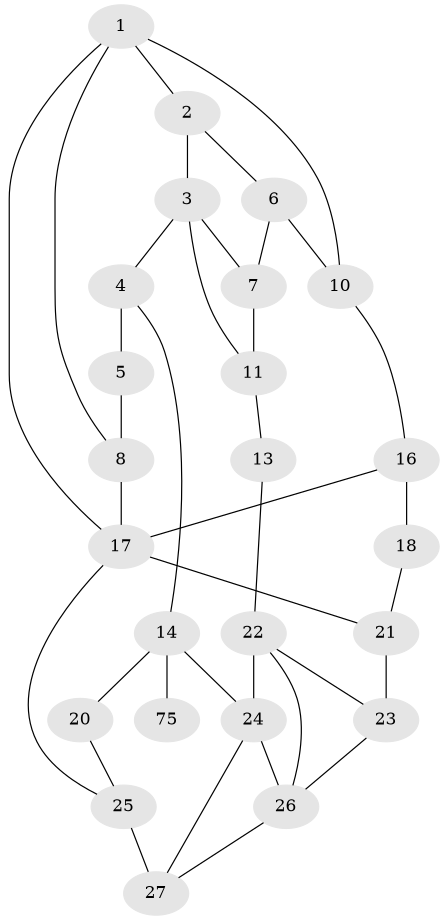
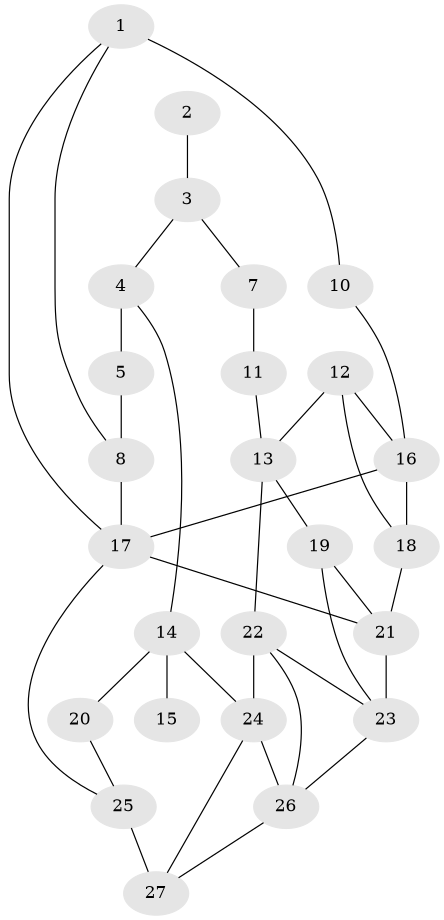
  graph {
    node [color=gray90 style=filled]
    edge [weight=1.0]
    1
    2
    8
    10
    17
    3
-   6
    16
    21
    25
    4
    7
    11
    5
    14
    13
-   15 [label=75]
+   15
    20
    24
+   12
    18
+   19
    22
    23
    26
    27
-   1 -- 2
    1 -- 8
    1 -- 10
    1 -- 17
    2 -- 3
-   2 -- 6
    8 -- 17
    10 -- 16
    17 -- 21
    17 -- 25
    3 -- 4
    3 -- 7
-   3 -- 11
-   6 -- 10 [weight=2.0]
-   6 -- 7
    16 -- 17
    16 -- 18
    21 -- 23
    25 -- 27 [weight=2.0]
    4 -- 5
    4 -- 14
    7 -- 11
    11 -- 13
    5 -- 8 [weight=2.0]
    14 -- 15
    14 -- 20
    14 -- 24
+   13 -- 19
    13 -- 22
    20 -- 25
    24 -- 26
    24 -- 27
+   12 -- 16
+   12 -- 13
+   12 -- 18
    18 -- 21
+   19 -- 21
+   19 -- 23
    22 -- 24
    22 -- 23
    22 -- 26
    23 -- 26
    26 -- 27
  }
